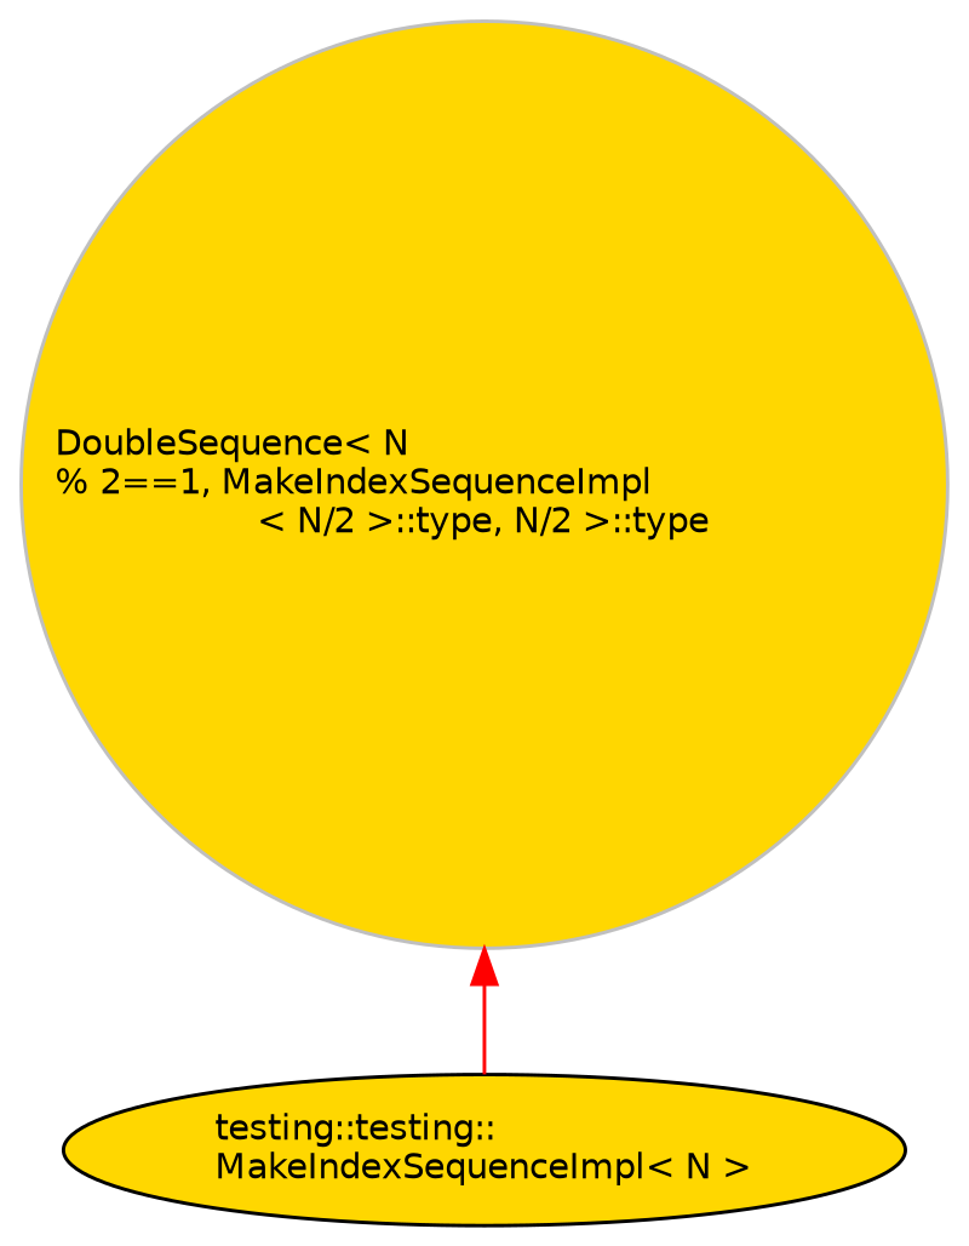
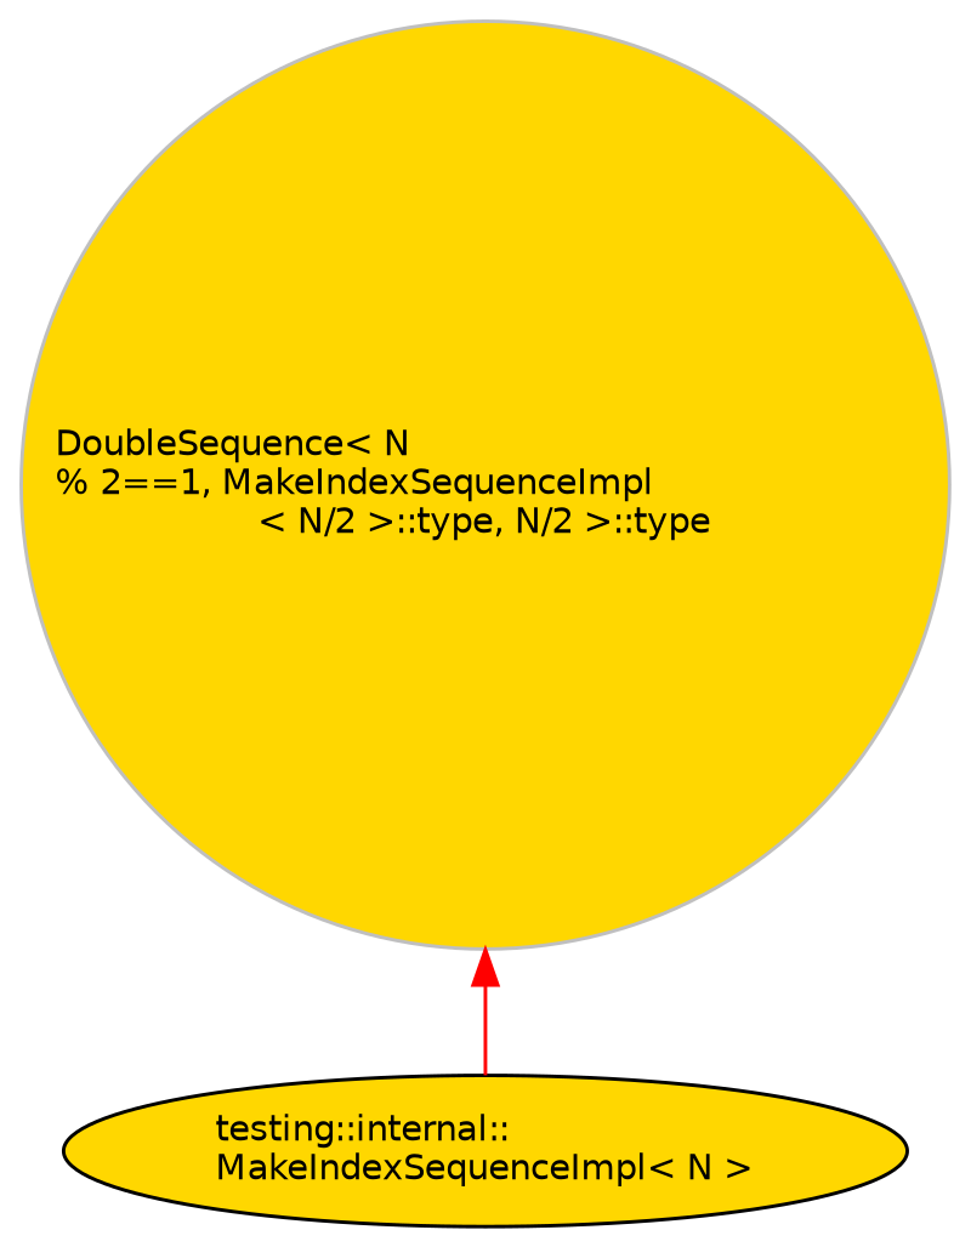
  digraph {
    node [fillcolor=gold fontname=Helvetica fontsize=10 style=filled]
-   n1 [color=black fontcolor=black height=0.2 label="testing::testing::\lMakeIndexSequenceImpl\< N \>" shape=ellipse width=0.4]
+   n1 [color=black fontcolor=black height=0.2 label="testing::internal::\lMakeIndexSequenceImpl\< N \>" shape=ellipse width=0.4]
    n2 [color=grey75 height=0.2 label="DoubleSequence\< N \l% 2==1, MakeIndexSequenceImpl\l\< N/2 \>::type, N/2 \>::type" shape=circle width=0.4]
    n2 -> n1 [color=red dir=back fontname=Helvetica fontsize=10 labelfontname=Helvetica labelfontsize=10 style=solid]
  }
